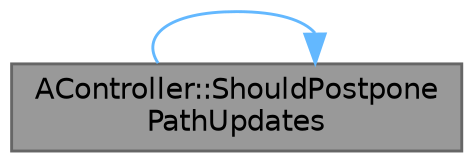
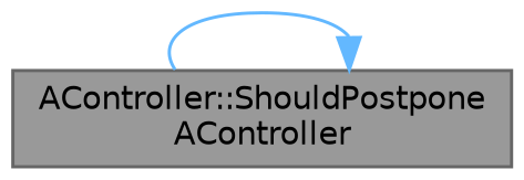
  digraph {
    rankdir=LR
-   n1 [color=gray40 fillcolor=grey60 fontcolor=black fontname=Helvetica fontsize=10 height=0.2 label="AController::ShouldPostpone\lPathUpdates" shape=box style=filled width=0.4]
+   n1 [color=gray40 fillcolor=grey60 fontcolor=black fontname=Helvetica fontsize=10 height=0.2 label="AController::ShouldPostpone\lAController" shape=box style=filled width=0.4]
    n1 -> n1 [color=steelblue1 fontname=Helvetica fontsize=10 labelfontname=Helvetica labelfontsize=10 style=solid]
  }
